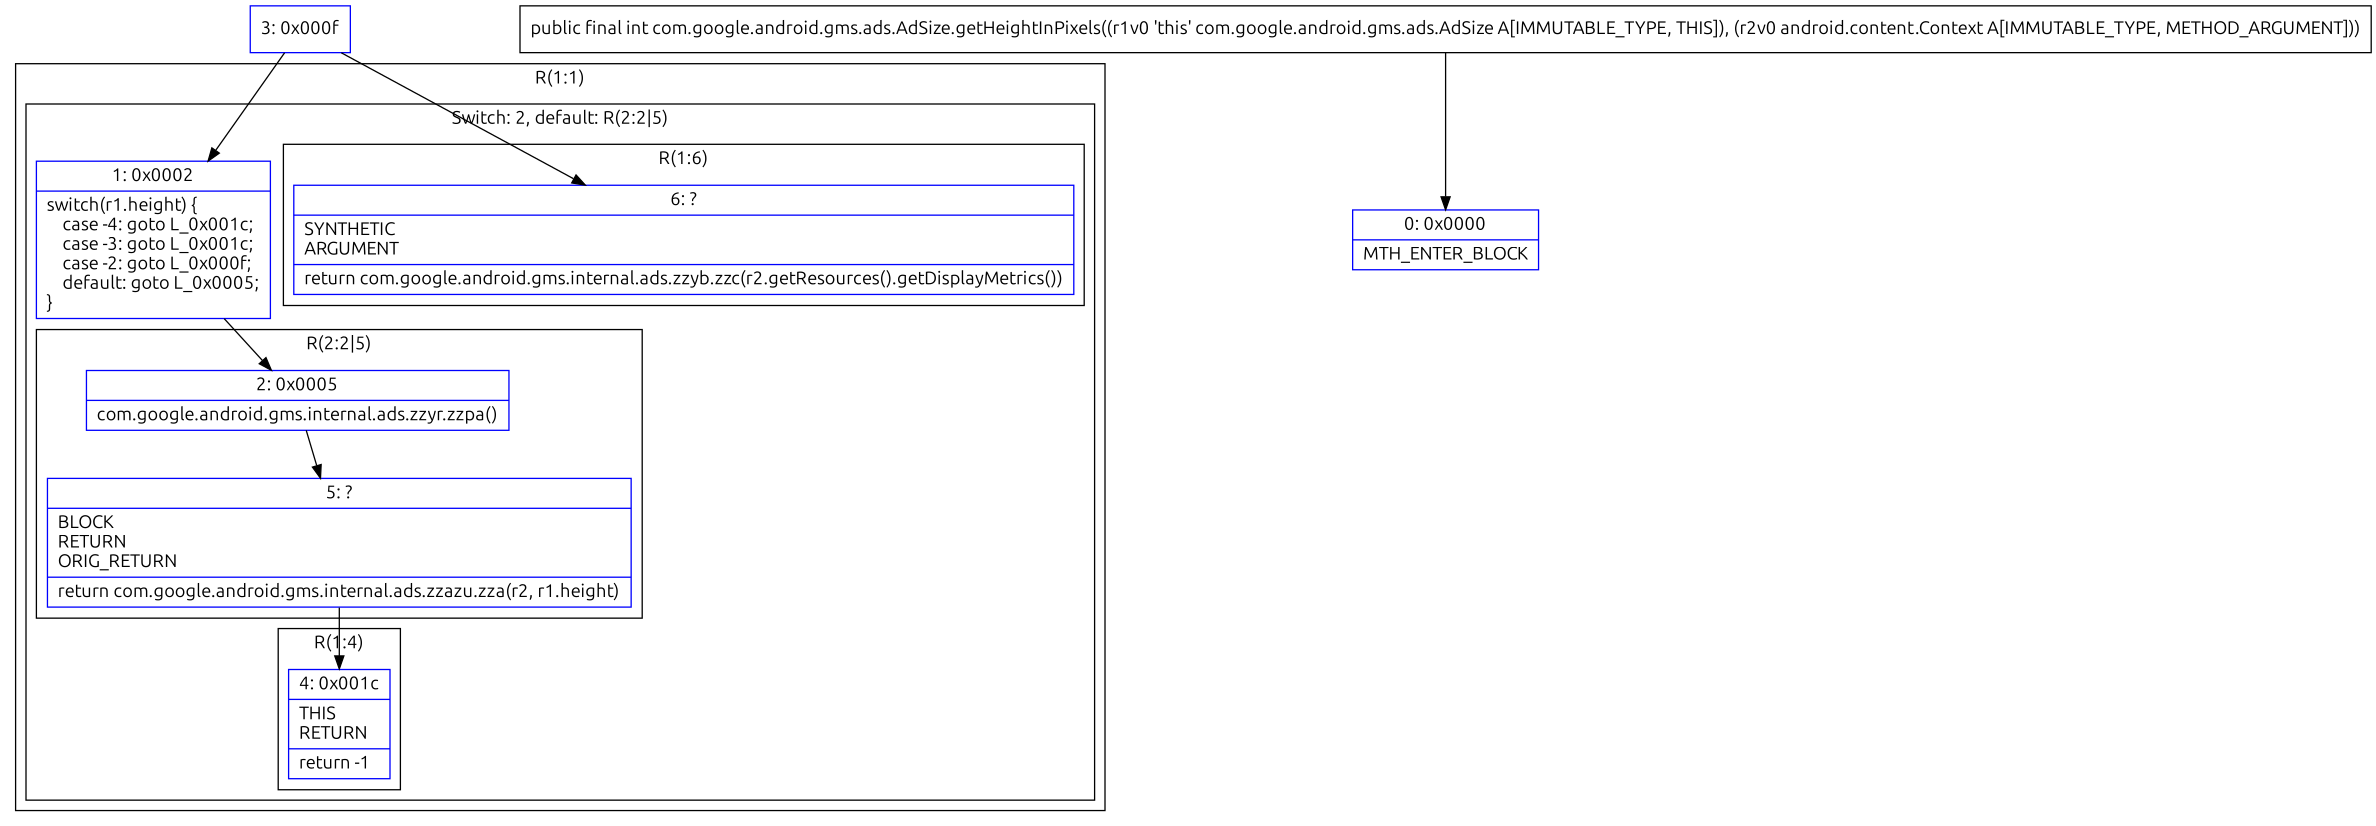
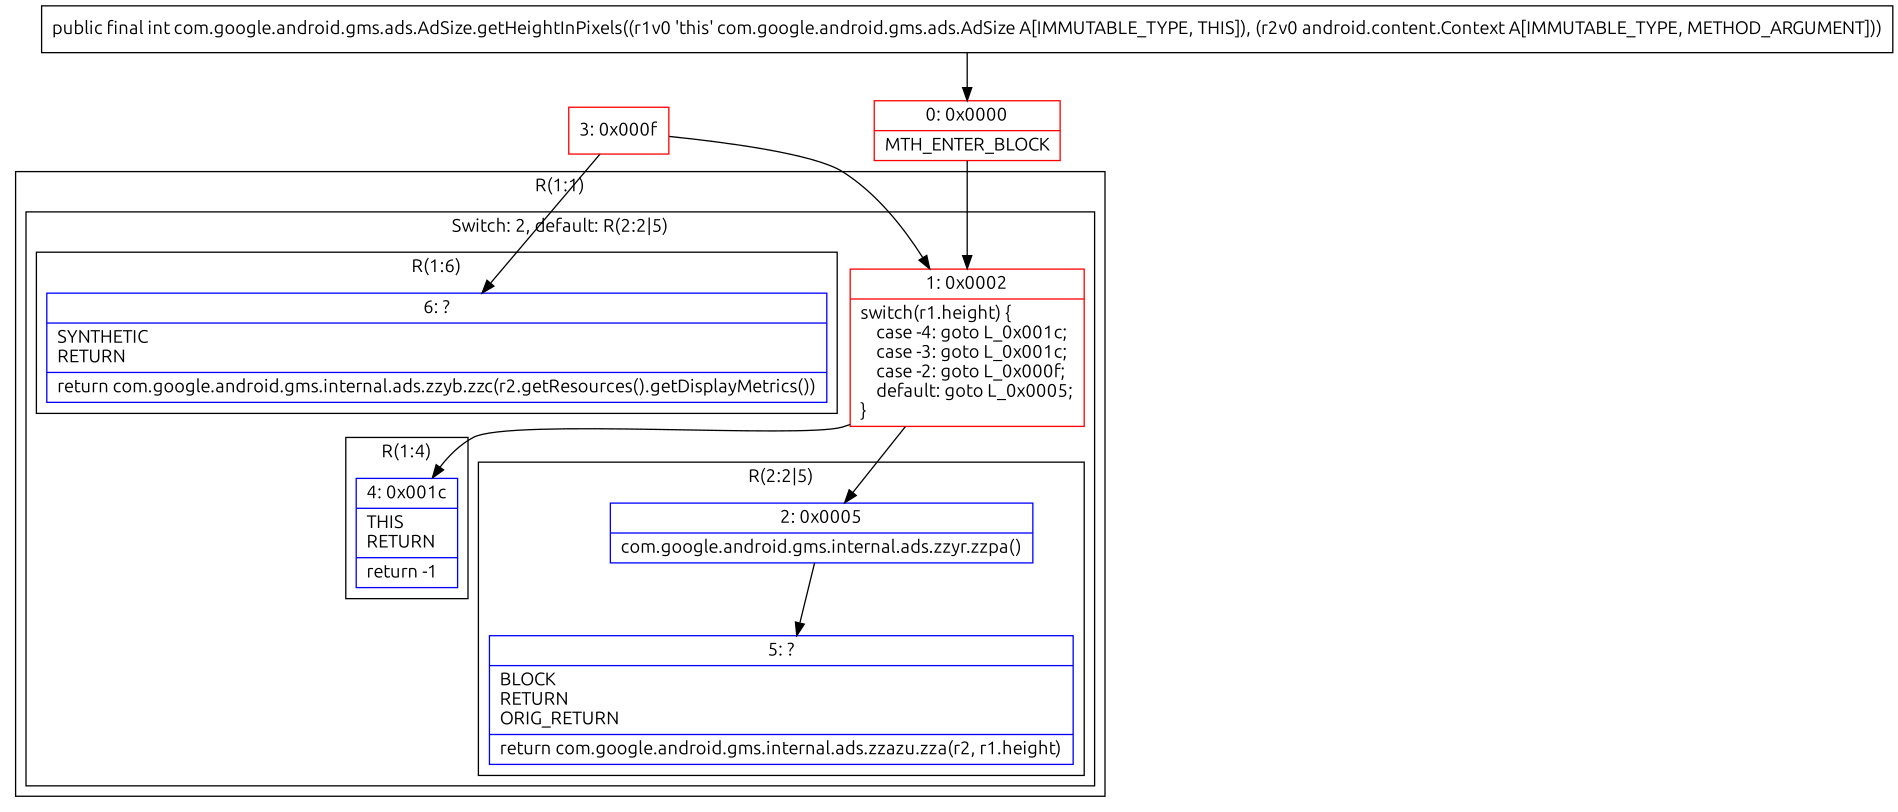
  digraph {
    fontname=Ubuntu
    node [color=blue fontname=Ubuntu shape=record]
    edge [fontname=Ubuntu]
    n1 [label="{4\:\ 0x001c|THIS\lRETURN\l|return \-1\l}"]
-   n2 [label="{6\:\ ?|SYNTHETIC\lARGUMENT\l|return com.google.android.gms.internal.ads.zzyb.zzc(r2.getResources().getDisplayMetrics())\l}"]
+   n2 [label="{6\:\ ?|SYNTHETIC\lRETURN\l|return com.google.android.gms.internal.ads.zzyb.zzc(r2.getResources().getDisplayMetrics())\l}"]
    n3 [label="{2\:\ 0x0005|com.google.android.gms.internal.ads.zzyr.zzpa()\l}"]
    n4 [label="{5\:\ ?|BLOCK\lRETURN\lORIG_RETURN\l|return com.google.android.gms.internal.ads.zzazu.zza(r2, r1.height)\l}"]
-   n5 [label="{1\:\ 0x0002|switch(r1.height) \{\l    case \-4: goto L_0x001c;\l    case \-3: goto L_0x001c;\l    case \-2: goto L_0x000f;\l    default: goto L_0x0005;\l\}\l}"]
-   n6 [label="{3\:\ 0x000f}"]
-   n7 [label="{0\:\ 0x0000|MTH_ENTER_BLOCK\l}"]
+   n5 [color=red label="{1\:\ 0x0002|switch(r1.height) \{\l    case \-4: goto L_0x001c;\l    case \-3: goto L_0x001c;\l    case \-2: goto L_0x000f;\l    default: goto L_0x0005;\l\}\l}"]
+   n6 [color=red label="{3\:\ 0x000f}"]
+   n7 [color=red label="{0\:\ 0x0000|MTH_ENTER_BLOCK\l}"]
    n8 [label="{public final int com.google.android.gms.ads.AdSize.getHeightInPixels((r1v0 'this' com.google.android.gms.ads.AdSize A[IMMUTABLE_TYPE, THIS]), (r2v0 android.content.Context A[IMMUTABLE_TYPE, METHOD_ARGUMENT])) }" color=""]
    subgraph cluster_1 {
      label="R(1:1)"
      subgraph cluster_2 {
        label="Switch: 2, default: R(2:2|5)"
        n5
        subgraph cluster_3 {
          label="R(1:4)"
          n1
        }
        subgraph cluster_4 {
          label="R(1:6)"
          n2
        }
        subgraph cluster_5 {
          label="R(2:2|5)"
          n3
          n4
        }
      }
    }
    n3 -> n4
-   n4 -> n1
+   n5 -> n1
    n5 -> n3
    n6 -> n2
    n6 -> n5
+   n7 -> n5
    n8 -> n7
  }
